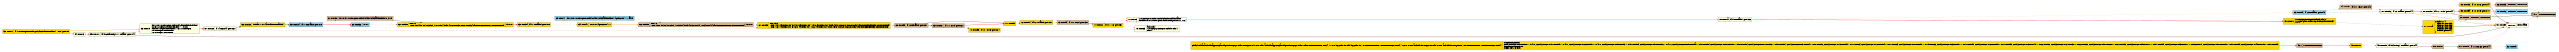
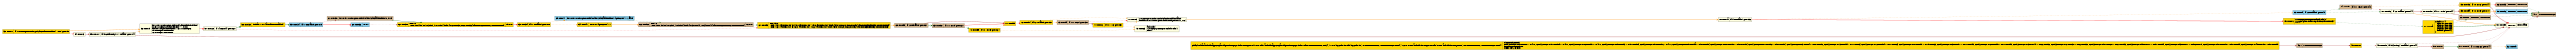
  digraph {
    rankdir=LR
    node [fillcolor=gold shape=record style=filled]
    edge [arrowhead=diamond color=brown style=dashed]
    n1 [fillcolor=tan label="{46\:\ ?|MTH_ENTER_BLOCK\l}"]
    n2 [label="{48\:\ 0x0000}"]
    n3 [fillcolor=lightyellow label="{49\:\ 0x0005|if (isShowing() == false) goto L44\l}"]
    n4 [fillcolor=tan label="{50\:\ 0x0007}"]
    n5 [fillcolor=lightyellow label="{91\:\ 0x009d|RETURN\l|return false\l}"]
    n6 [fillcolor=tan label="{51\:\ 0x0009|if (r11 == 62) goto L44\l}"]
    n7 [fillcolor=tan label="{47\:\ ?|MTH_EXIT_BLOCK\l}"]
    n8 [fillcolor=skyblue label="{52\:\ 0x000b}"]
    n9 [label="{53\:\ 0x0011|if (r10.mDropDownList.getSelectedItemPosition() \>= 0) goto L9\l}"]
    n10 [fillcolor=lightyellow label="{54\:\ 0x0013}"]
    n11 [fillcolor=lightyellow label="{56\:\ 0x0019|int r0 = r10.mDropDownList.getSelectedItemPosition()\lr2 = r10.mPopup.isAboveAnchor() ^ true\landroid.widget.ListAdapter r4 = r10.mAdapter\lr5 = Integer.MAX_VALUE\lr6 = Integer.MIN_VALUE\l}"]
    n12 [fillcolor=lightyellow label="{55\:\ 0x0017|if (isConfirmKey(r11) != false) goto L44\l}"]
    n13 [fillcolor=lightyellow label="{57\:\ 0x002e|if (r4 == null) goto L20\l}"]
    n14 [label="{58\:\ 0x0030|boolean r7 = r4.areAllItemsEnabled()\l}"]
    n15 [label="{67\:\ 0x0053|PHI: r5 r6 \l  PHI: (r5v1 'firstItem' int) = (r5v0 'firstItem' int), (r5v2 'firstItem' int) binds: [B:57:0x002e, B:66:0x0052] A[DONT_GENERATE, DONT_INLINE]\l  PHI: (r6v1 'lastItem' int) = (r6v0 'lastItem' int), (r6v2 'lastItem' int) binds: [B:57:0x002e, B:66:0x0052] A[DONT_GENERATE, DONT_INLINE]\l}"]
    n16 [fillcolor=skyblue label="{59\:\ 0x0034|if (r7 == false) goto L19\l}"]
    n17 [fillcolor=tan label="{68\:\ 0x0055|if (r2 == false) goto L27\l}"]
    n18 [fillcolor=skyblue label="{60\:\ 0x0036|r8 = 0\l}"]
    n19 [fillcolor=tan label="{61\:\ 0x0038|int r8 = r10.mDropDownList.lookForSelectablePosition(0, true)\l}"]
    n20 [label="{62\:\ 0x003e|PHI: r8 \l  PHI: (r8v4 int) = (r8v3 int), (r8v10 int) binds: [B:61:0x0038, B:60:0x0036] A[DONT_GENERATE, DONT_INLINE]\l|r5 = r8\l}"]
    n21 [label="{63\:\ 0x003f|if (r7 == false) goto L18\l}"]
    n22 [label="{64\:\ 0x0041|int r8 = r4.getCount() \- 1\l}"]
    n23 [fillcolor=skyblue label="{65\:\ 0x0047|int r8 = r10.mDropDownList.lookForSelectablePosition(r4.getCount() \- 1, false)\l}"]
    n24 [fillcolor=tan label="{66\:\ 0x0052|PHI: r8 \l  PHI: (r8v7 int) = (r8v6 int), (r8v9 int) binds: [B:65:0x0047, B:64:0x0041] A[DONT_GENERATE, DONT_INLINE]\l|r6 = r8\l}"]
    n25 [fillcolor=tan label="{69\:\ 0x0057|if (r11 != 19) goto L27\l}"]
    n26 [label="{71\:\ 0x005b}"]
    n27 [label="{70\:\ 0x0059|if (r0 \<= r5) goto L24\l}"]
    n28 [label="{72\:\ 0x005d|if (r2 != false) goto L31\l}"]
    n29 [fillcolor=lightyellow label="{75\:\ 0x0063|androidx()\lr10.mPopup.setInputMethodMode(1)\lshow()\l}"]
    n30 [fillcolor=tan label="{73\:\ 0x005f|if (r11 != 20) goto L31\l}"]
    n31 [fillcolor=lightyellow label="{77\:\ 0x006f|r10.mDropDownList.setListSelectionHidden(false)\lboolean r9 = r10.mDropDownList.onKeyDown(r11, r12)\l}"]
    n32 [label="{74\:\ 0x0061|if (r0 \< r6) goto L31\l}"]
    n33 [fillcolor=lightyellow label="{78\:\ 0x007a|if (r9 == false) goto L36\l}"]
    n34 [label="{79\:\ 0x007c|r10.mPopup.setInputMethodMode(2)\lr10.mDropDownList.requestFocusFromTouch()\lshow()\l}"]
    n35 [fillcolor=skyblue label="{83\:\ 0x008f|if (r2 == false) goto L40\l}"]
    n36 [label="{80\:\ 0x008a|switch(r11) \{\l    case 19: goto L35;\l    case 20: goto L35;\l    case 23: goto L35;\l    case 66: goto L35;\l    default: goto L44;\l\}\l}"]
    n37 [fillcolor=tan label="{84\:\ 0x0091|if (r11 != 20) goto L40\l}"]
    n38 [fillcolor=lightyellow label="{87\:\ 0x0096|if (r2 != false) goto L44\l}"]
    n39 [fillcolor=tan label="{82\:\ 0x008e|RETURN\l|return true\l}"]
    n40 [label="{85\:\ 0x0093|if (r0 != r6) goto L44\l}"]
    n41 [fillcolor=lightyellow label="{88\:\ 0x0098|if (r11 != 19) goto L44\l}"]
    n42 [fillcolor=tan label="{86\:\ 0x0095|RETURN\l|return true\l}"]
    n43 [label="{89\:\ 0x009a|if (r0 != r5) goto L44\l}"]
    n44 [fillcolor=skyblue label="{90\:\ 0x009c|RETURN\l|return true\l}"]
    n45 [label="{public boolean androidx.appcompat.widget.ListPopupWindow.onKeyDown((r10v0 'this' androidx.appcompat.widget.ListPopupWindow A[IMMUTABLE_TYPE, THIS]), (r11v0 'keyCode' int A[D('keyCode' int), IMMUTABLE_TYPE, METHOD_ARGUMENT]), (r12v0 'event' android.view.KeyEvent A[D('event' android.view.KeyEvent), IMMUTABLE_TYPE, METHOD_ARGUMENT]))  | USE_LINES_HINTS\lCROSS_EDGE: B:82:0x008e \-\> B:47:?, CROSS_EDGE: B:91:0x009d \-\> B:47:?, CROSS_EDGE: B:86:0x0095 \-\> B:47:?, CROSS_EDGE: B:85:0x0093 \-\> B:91:0x009d, CROSS_EDGE: B:90:0x009c \-\> B:47:?, CROSS_EDGE: B:89:0x009a \-\> B:91:0x009d, CROSS_EDGE: B:88:0x0098 \-\> B:91:0x009d, CROSS_EDGE: B:87:0x0096 \-\> B:91:0x009d, CROSS_EDGE: B:83:0x008f \-\> B:87:0x0096, CROSS_EDGE: B:73:0x005f \-\> B:77:0x006f, CROSS_EDGE: B:72:0x005d \-\> B:77:0x006f, CROSS_EDGE: B:70:0x0059 \-\> B:75:0x0063, CROSS_EDGE: B:69:0x0057 \-\> B:71:0x005b, CROSS_EDGE: B:68:0x0055 \-\> B:71:0x005b, CROSS_EDGE: B:65:0x0047 \-\> B:66:0x0052, CROSS_EDGE: B:61:0x0038 \-\> B:62:0x003e, CROSS_EDGE: B:57:0x002e \-\> B:67:0x0053, CROSS_EDGE: B:55:0x0017 \-\> B:91:0x009d, CROSS_EDGE: B:53:0x0011 \-\> B:56:0x0019, CROSS_EDGE: B:51:0x0009 \-\> B:91:0x009d, CROSS_EDGE: B:49:0x0005 \-\> B:91:0x009d\lINLINE_NOT_NEEDED\lTYPE_VARS: EMPTY\l}"]
    n1 -> n2 [style=bold]
    n2 -> n3 [arrowhead=vee]
    n3 -> n4 [arrowhead=vee style=bold]
    n3 -> n5 [arrowhead=vee]
    n4 -> n6 [arrowhead=box color=darkgreen style=bold]
    n5 -> n7 [arrowhead=box]
    n6 -> n5 [arrowhead=vee]
    n6 -> n8 [color=darkorange]
    n9 -> n10 [arrowhead=vee color=red]
    n9 -> n11 [arrowhead=vee color=darkorange style=bold]
    n10 -> n12 [style=bold]
    n11 -> n13 [arrowhead=box color=red style=bold]
    n12 -> n5 [arrowhead=box style=bold]
    n12 -> n11 [color=darkorange]
    n13 -> n14 [arrowhead=box color=darkgreen style=bold]
    n13 -> n15 [arrowhead=vee color=red]
    n14 -> n16 [color=darkgreen style=bold]
    n15 -> n17 [arrowhead=box color=darkorange style=bold]
    n16 -> n18 [arrowhead=box color=red style=bold]
    n16 -> n19 [arrowhead=vee]
    n17 -> n25 [arrowhead=vee color=darkgreen style=bold]
    n17 -> n26 [arrowhead=vee style=bold]
    n18 -> n20
    n19 -> n20 [color=darkgreen style=bold]
    n20 -> n21 [color=red style=bold]
    n21 -> n22 [arrowhead=box color=darkorange]
    n21 -> n23 [arrowhead=box color=darkorange]
    n22 -> n24 [arrowhead=box color=darkorange style=bold]
    n23 -> n24 [arrowhead=vee color=darkgreen]
    n24 -> n15 [color=darkgreen]
    n25 -> n26 [arrowhead=vee color=red style=bold]
    n25 -> n27 [arrowhead=box color=darkgreen]
    n26 -> n28 [arrowhead=box color=red]
    n27 -> n26 [color=darkorange]
    n27 -> n29 [color=darkorange]
    n28 -> n30 [color=darkorange]
    n28 -> n31 [arrowhead=vee color=darkorange]
    n30 -> n31 [color=red]
    n30 -> n32 [style=bold]
    n31 -> n33 [arrowhead=vee color=darkorange style=bold]
    n32 -> n29 [arrowhead=vee color=darkorange]
    n32 -> n31 [color=darkorange]
    n33 -> n34 [color=red style=bold]
    n33 -> n35 [arrowhead=vee color=darkorange]
    n34 -> n36 [color=darkgreen]
    n35 -> n37 [arrowhead=vee color=darkgreen]
    n35 -> n38 [color=darkgreen]
    n36 -> n5 [color=darkgreen style=bold]
    n36 -> n39 [color=darkgreen]
    n37 -> n38
    n37 -> n40 [arrowhead=vee color=darkorange]
    n38 -> n5 [arrowhead=box color=darkorange style=bold]
    n38 -> n41 [arrowhead=vee style=bold]
-   n39 -> n7 [arrowhead=box color=darkgreen style=bold]
+   n39 -> n7 [arrowhead=box color=darkgreen]
    n40 -> n5 [arrowhead=box style=bold]
    n40 -> n42 [arrowhead=box color=red]
    n41 -> n39 [style=bold]
    n41 -> n43 [arrowhead=box style=bold]
    n42 -> n7 [color=darkgreen]
    n43 -> n5 [arrowhead=box color=red]
    n43 -> n44 [arrowhead=vee color=darkorange style=bold]
    n44 -> n7 [arrowhead=box color=darkgreen]
    n45 -> n1 [arrowhead=vee style=bold]
  }
